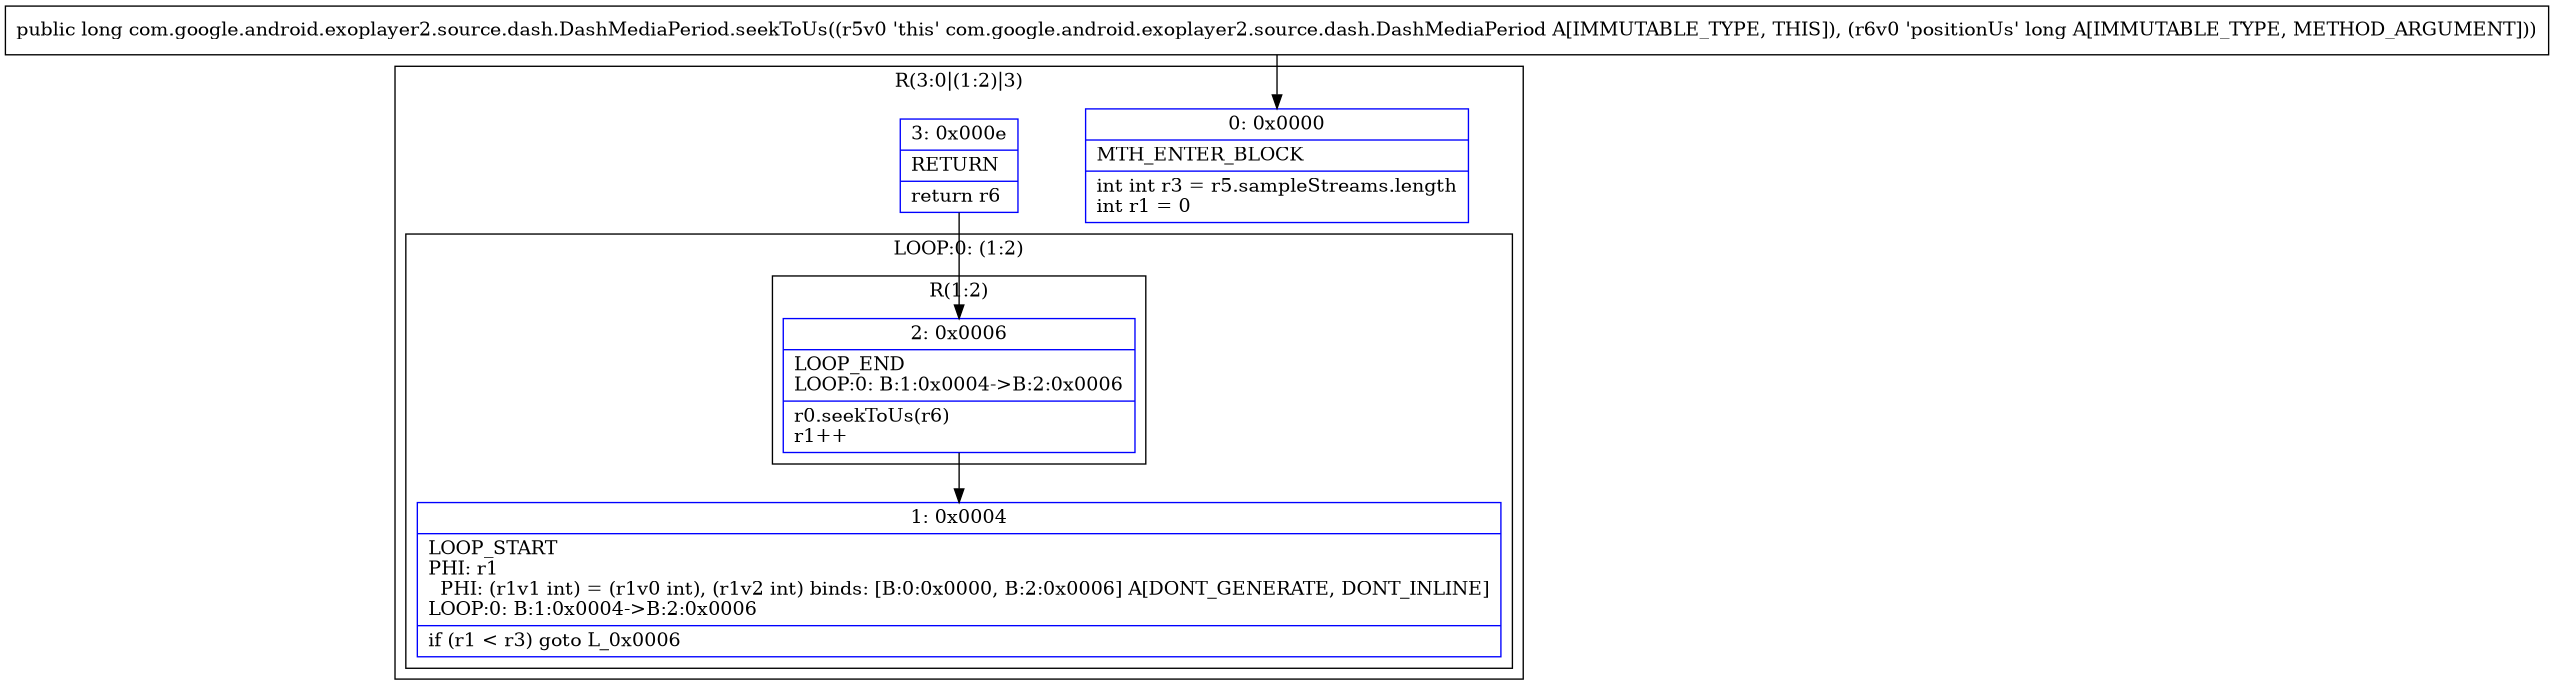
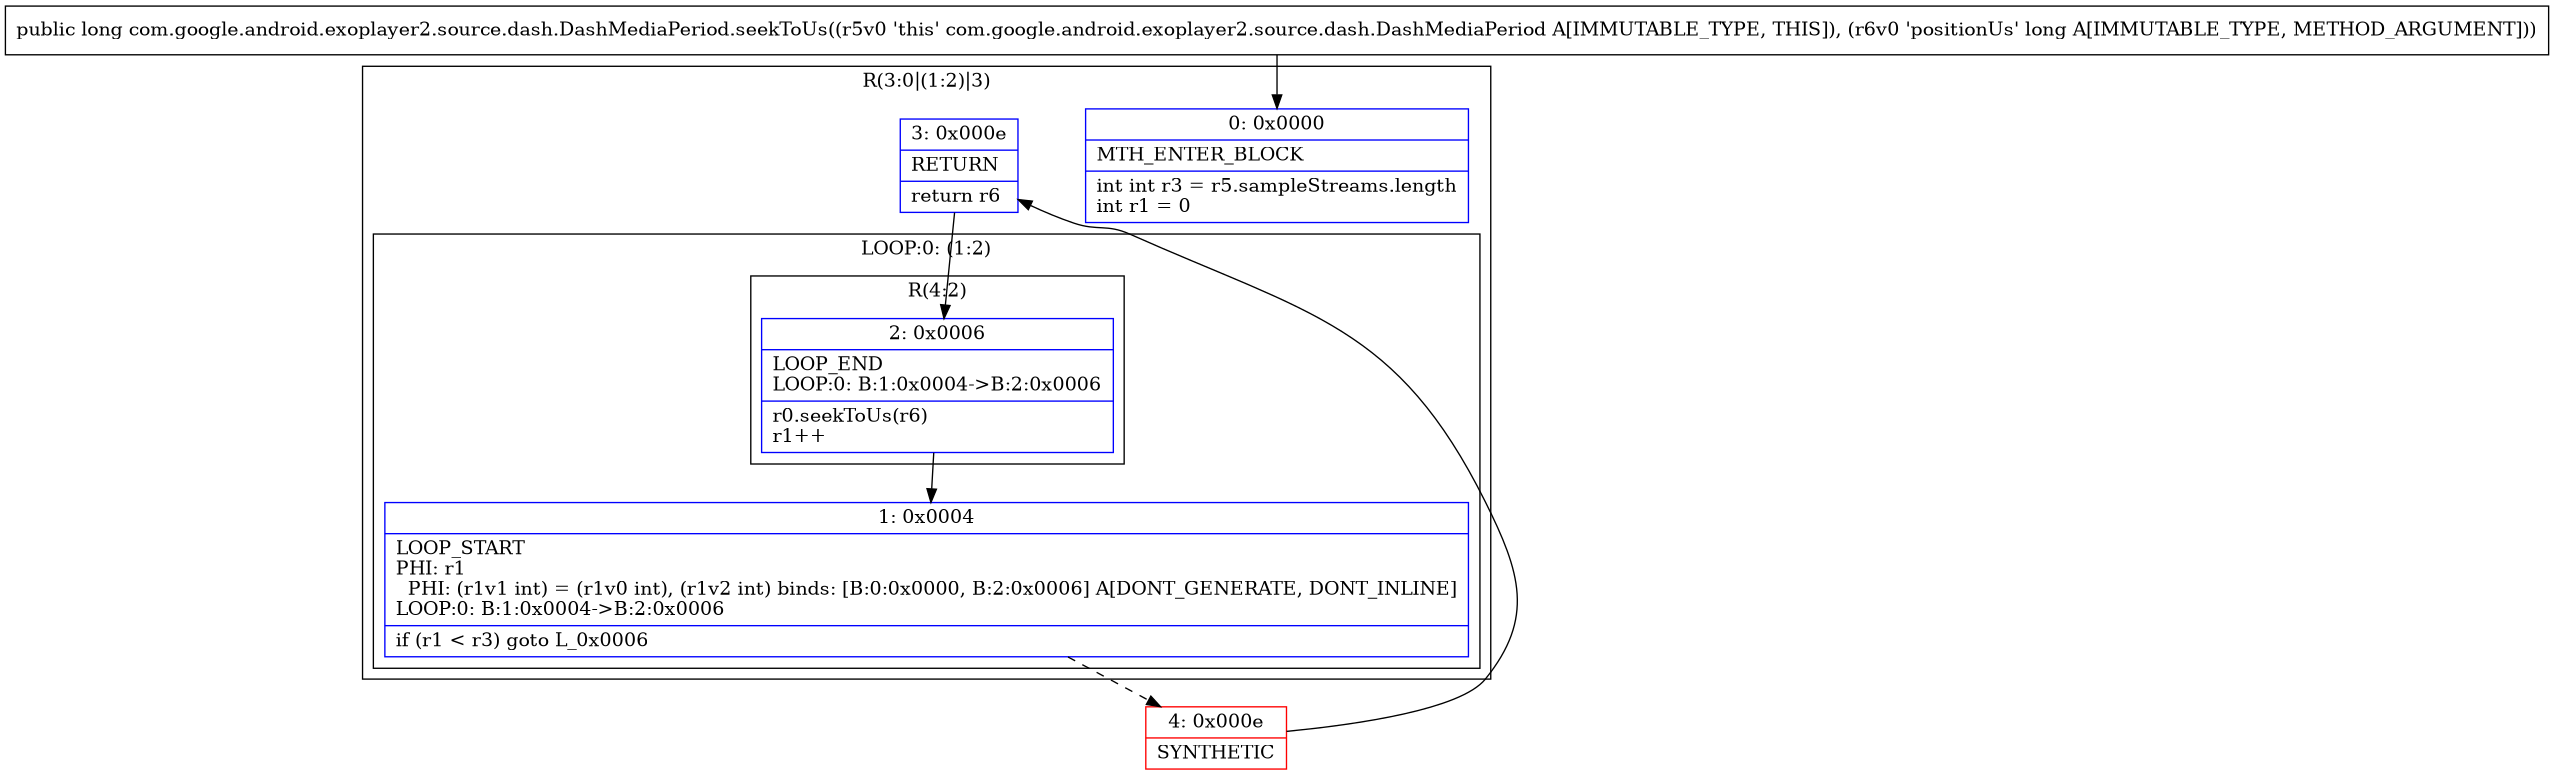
  digraph {
    node [color=blue shape=record]
    n1 [label="{2\:\ 0x0006|LOOP_END\lLOOP:0: B:1:0x0004\-\>B:2:0x0006\l|r0.seekToUs(r6)\lr1++\l}"]
    n2 [label="{1\:\ 0x0004|LOOP_START\lPHI: r1 \l  PHI: (r1v1 int) = (r1v0 int), (r1v2 int) binds: [B:0:0x0000, B:2:0x0006] A[DONT_GENERATE, DONT_INLINE]\lLOOP:0: B:1:0x0004\-\>B:2:0x0006\l|if (r1 \< r3) goto L_0x0006\l}"]
    n3 [label="{0\:\ 0x0000|MTH_ENTER_BLOCK\l|int int r3 = r5.sampleStreams.length\lint r1 = 0\l}"]
    n4 [label="{3\:\ 0x000e|RETURN\l|return r6\l}"]
+   n5 [color=red label="{4\:\ 0x000e|SYNTHETIC\l}"]
    n6 [label="{public long com.google.android.exoplayer2.source.dash.DashMediaPeriod.seekToUs((r5v0 'this' com.google.android.exoplayer2.source.dash.DashMediaPeriod A[IMMUTABLE_TYPE, THIS]), (r6v0 'positionUs' long A[IMMUTABLE_TYPE, METHOD_ARGUMENT])) }" color=""]
    subgraph cluster_1 {
      label="R(3:0|(1:2)|3)"
      n3
      n4
      subgraph cluster_2 {
        label="LOOP:0: (1:2)"
        n2
        subgraph cluster_3 {
-         label="R(1:2)"
+         label="R(4:2)"
          n1
        }
      }
    }
    n1 -> n2
+   n2 -> n5 [style=dashed]
    n4 -> n1
+   n5 -> n4
    n6 -> n3
  }
